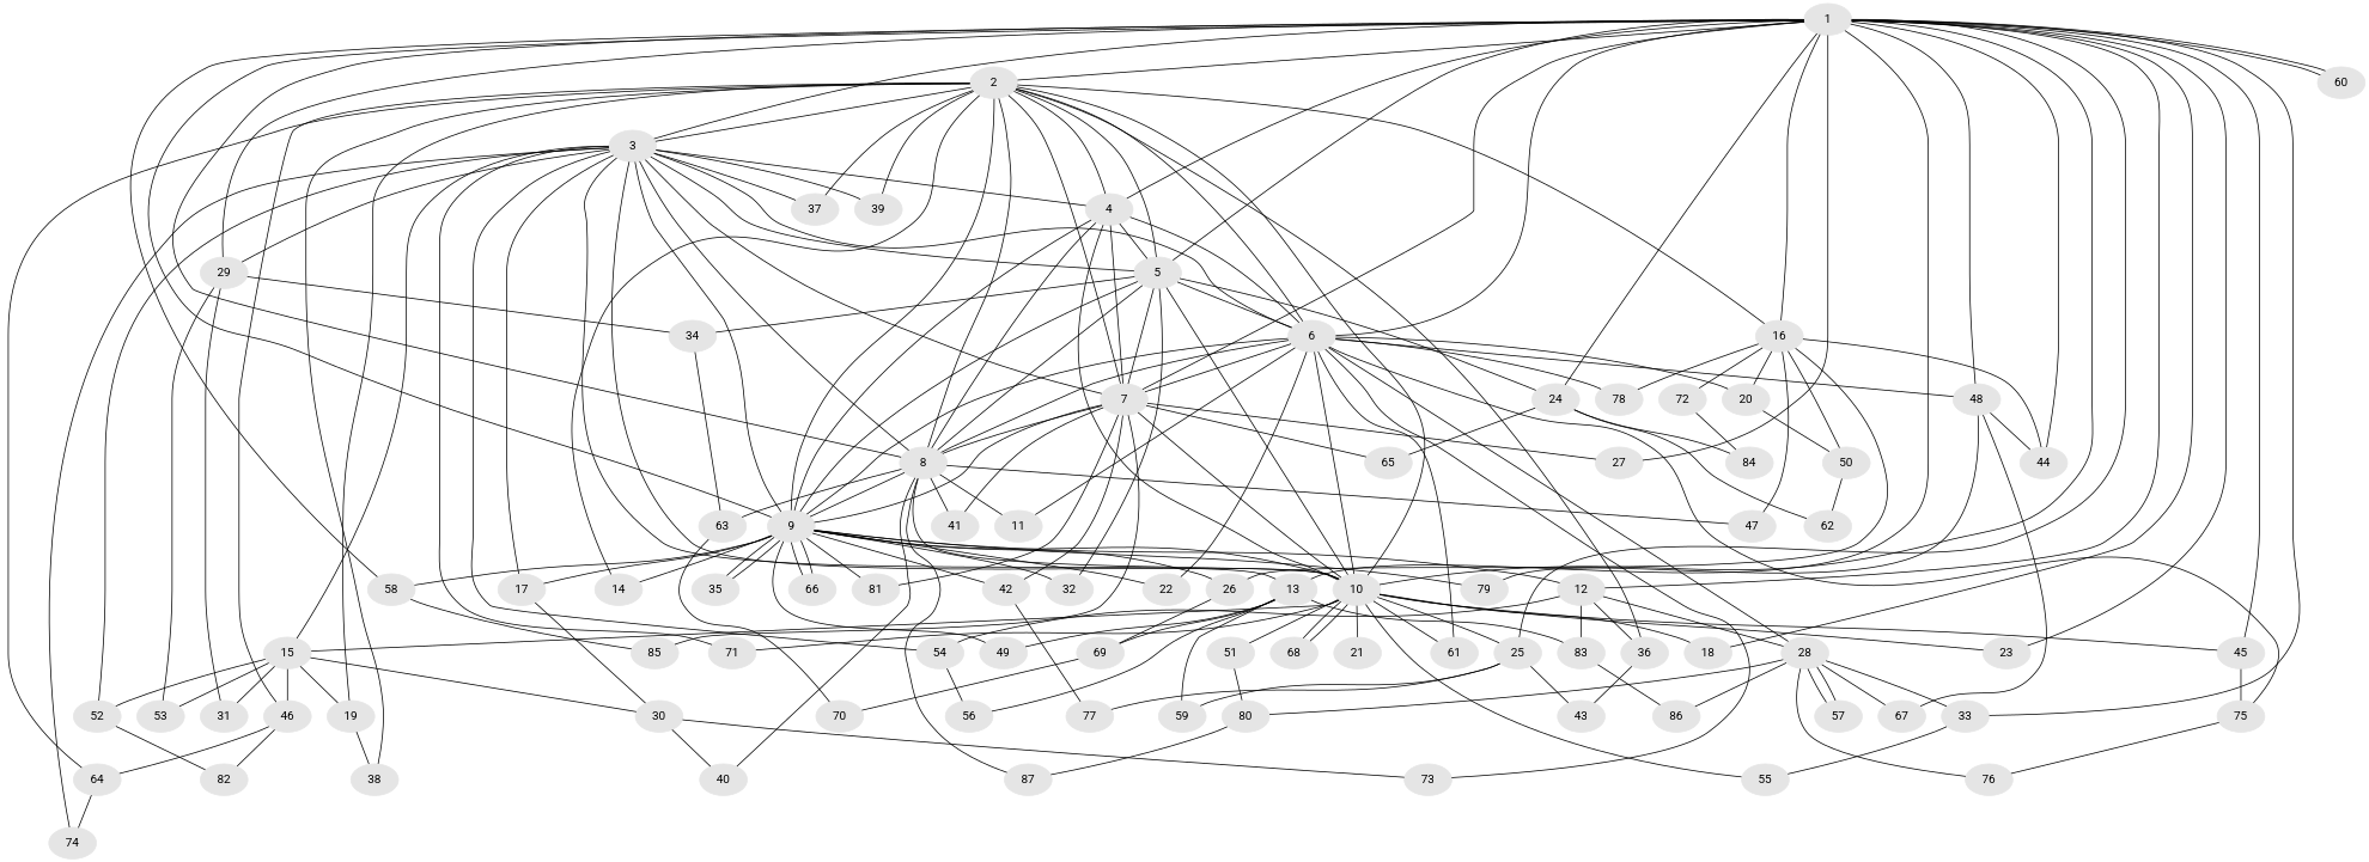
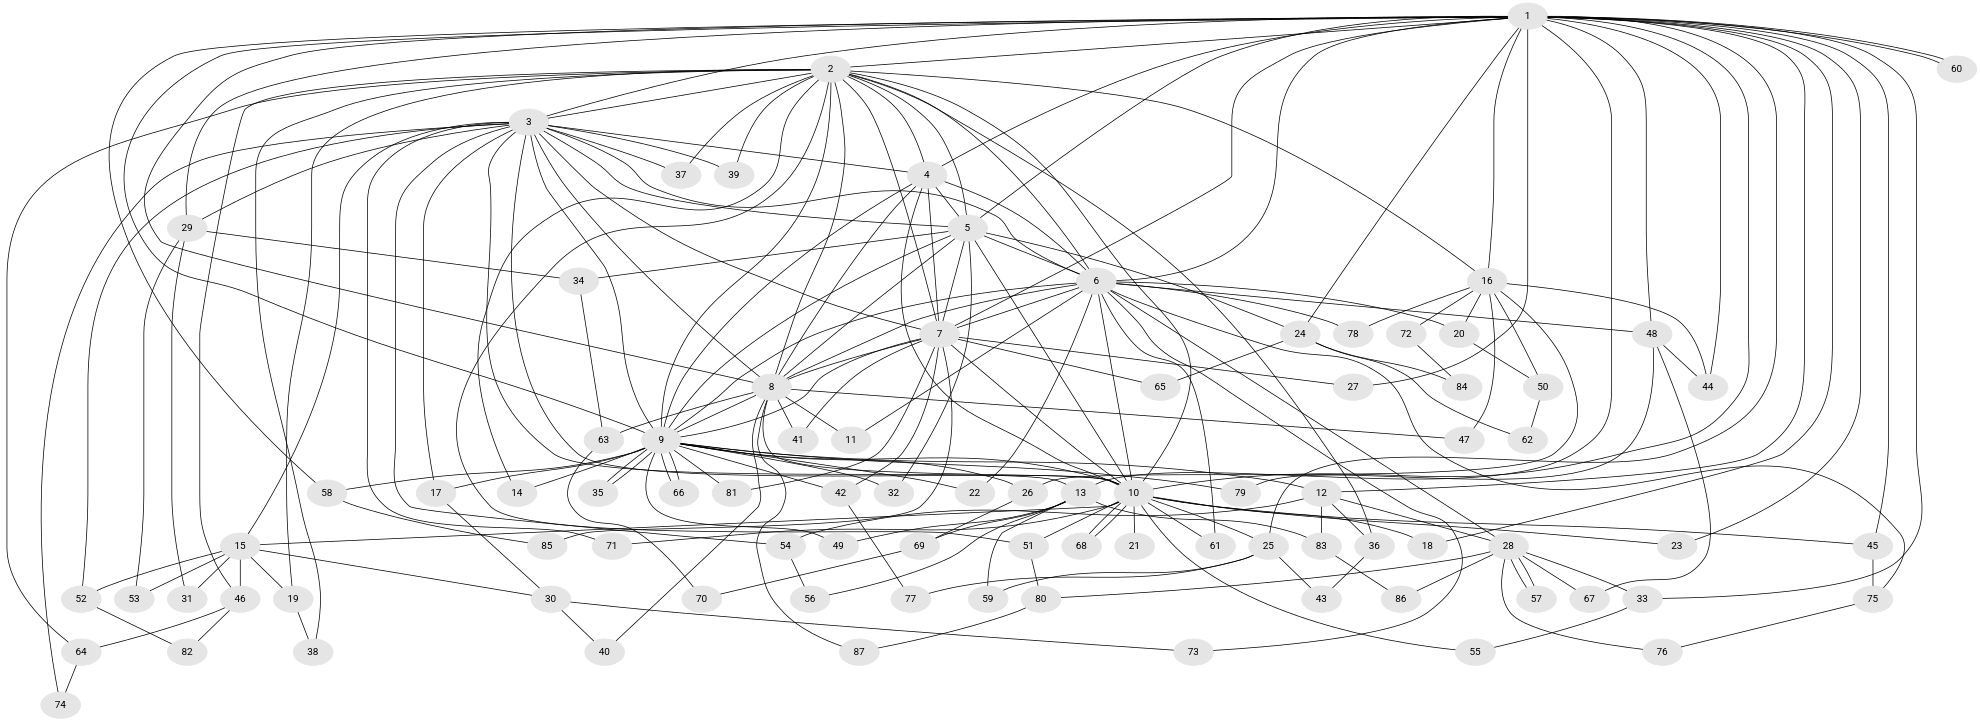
  graph {
    fontname=Roboto
    node [color=gray90 fontname=Roboto style=filled]
    edge [fontname=Roboto]
    1
    2
    3
    4
    5
    6
    7
    8
    9
    10
    12
    13
    16
    18
    23
    24
    25
    27
    29
    33
    44
    45
    48
    58
    60
    14
    19
    36
    37
    38
    39
    46
    51
    64
    15
    17
    52
    54
    71
    74
    32
    34
    11
    20
    22
    28
    61
    73
    75
    78
    41
    42
    65
    81
    85
    40
    47
    63
    87
    26
    35
    49
    66
    79
    21
    55
    68
    83
    56
    59
    69
    50
    72
    62
    84
    43
    77
    31
    53
    67
    82
    80
    30
    57
    76
    86
    70
    1 -- 2
    1 -- 3
    1 -- 4
    1 -- 5
    1 -- 6
    1 -- 7
    1 -- 8
    1 -- 9
    1 -- 10
    1 -- 12
    1 -- 13
    1 -- 16
    1 -- 18
    1 -- 23
    1 -- 24
    1 -- 25
    1 -- 27
    1 -- 29
    1 -- 33
    1 -- 44
    1 -- 45
    1 -- 48
    1 -- 58
    1 -- 60
    1 -- 60
    2 -- 3
    2 -- 4
    2 -- 5
    2 -- 6
    2 -- 7
    2 -- 8
    2 -- 9
    2 -- 10
    2 -- 16
    2 -- 14
    2 -- 19
    2 -- 36
    2 -- 37
    2 -- 38
    2 -- 39
    2 -- 46
+   2 -- 51
    2 -- 64
    3 -- 4
    3 -- 5
    3 -- 6
    3 -- 7
    3 -- 8
    3 -- 9
    3 -- 10
    3 -- 13
    3 -- 29
    3 -- 37
    3 -- 39
    3 -- 15
    3 -- 17
    3 -- 52
    3 -- 54
    3 -- 71
    3 -- 74
    4 -- 5
    4 -- 6
    4 -- 7
    4 -- 8
    4 -- 9
    4 -- 10
    5 -- 6
    5 -- 7
    5 -- 8
    5 -- 9
    5 -- 10
    5 -- 24
    5 -- 32
    5 -- 34
    6 -- 7
    6 -- 8
    6 -- 9
    6 -- 10
    6 -- 48
    6 -- 11
    6 -- 20
    6 -- 22
    6 -- 28
    6 -- 61
    6 -- 73
    6 -- 75
    6 -- 78
    7 -- 8
    7 -- 9
    7 -- 10
    7 -- 27
    7 -- 41
    7 -- 42
    7 -- 65
    7 -- 81
    7 -- 85
    8 -- 9
    8 -- 10
    8 -- 11
    8 -- 41
    8 -- 40
    8 -- 47
    8 -- 63
    8 -- 87
    9 -- 10
    9 -- 12
    9 -- 58
    9 -- 14
    9 -- 17
    9 -- 32
    9 -- 22
    9 -- 42
    9 -- 81
    9 -- 26
    9 -- 35
    9 -- 35
    9 -- 49
    9 -- 66
    9 -- 66
    9 -- 79
    10 -- 18
    10 -- 23
    10 -- 25
    10 -- 45
    10 -- 51
    10 -- 15
    10 -- 71
    10 -- 61
    10 -- 21
    10 -- 55
    10 -- 68
    10 -- 68
    12 -- 36
    12 -- 54
    12 -- 28
    12 -- 83
    13 -- 49
    13 -- 83
    13 -- 56
    13 -- 59
    13 -- 69
    16 -- 44
    16 -- 20
    16 -- 78
    16 -- 47
    16 -- 26
    16 -- 50
    16 -- 72
    24 -- 65
    24 -- 62
    24 -- 84
    25 -- 59
    25 -- 43
    25 -- 77
    29 -- 34
    29 -- 31
    29 -- 53
    33 -- 55
    45 -- 75
    48 -- 44
    48 -- 79
    48 -- 67
    58 -- 85
    19 -- 38
    36 -- 43
    46 -- 64
    46 -- 82
    51 -- 80
    64 -- 74
    15 -- 19
    15 -- 46
    15 -- 52
    15 -- 31
    15 -- 53
    15 -- 30
    17 -- 30
    52 -- 82
    54 -- 56
    34 -- 63
    20 -- 50
    28 -- 33
    28 -- 67
    28 -- 80
    28 -- 57
    28 -- 57
    28 -- 76
    28 -- 86
    75 -- 76
    42 -- 77
    63 -- 70
    26 -- 69
    83 -- 86
    69 -- 70
    50 -- 62
    72 -- 84
    80 -- 87
    30 -- 73
    30 -- 40
  }
